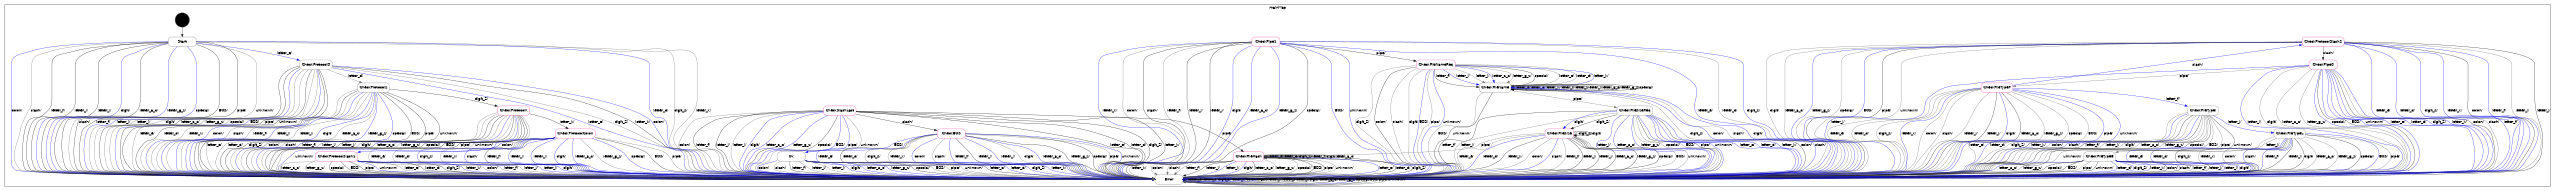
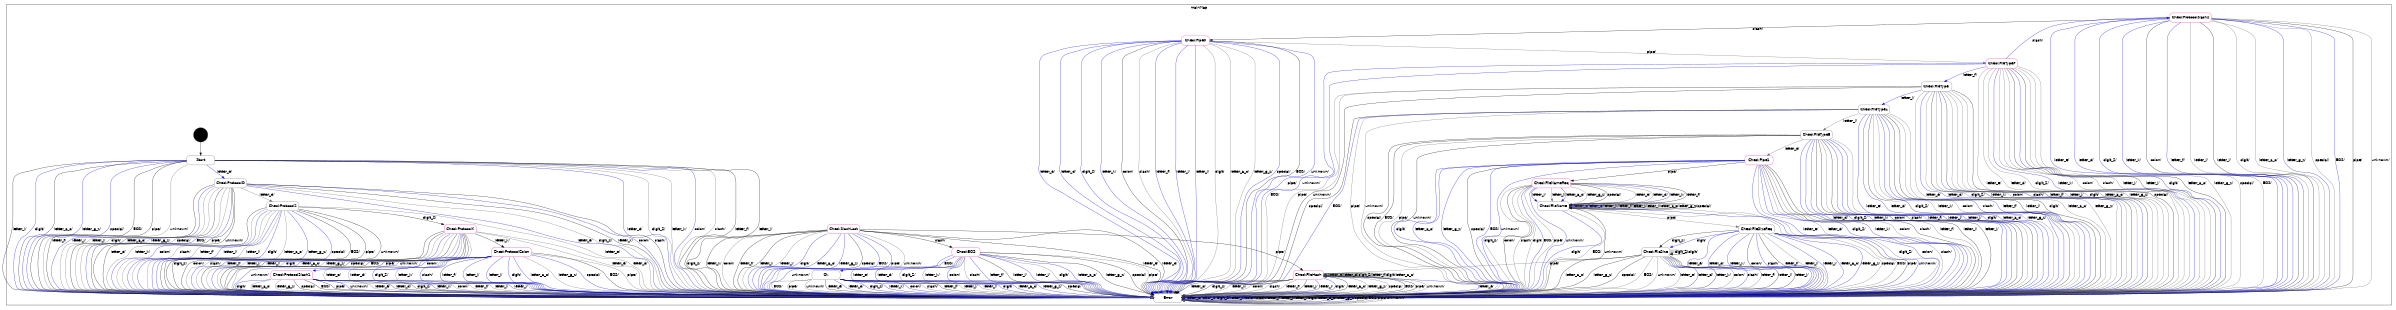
  digraph {
    fontname="DejaVu Sans"
    node [color=deeppink fontname="DejaVu Sans" shape=Mrecord]
    edge [color=gray40 fontname="DejaVu Sans"]
    n1 [color=gray40 label="{Start}" width=1.5]
    n2 [color=gray40 label="{CheckProtocolD}" width=1.5]
    n3 [color=gray40 label="{CheckProtocol2}" width=1.5]
    n4 [label="{CheckProtocolK}" width=1.5]
    n5 [label="{CheckProtocolColon}" width=1.5]
    n6 [label="{CheckProtocolSlash1}" width=1.5]
    n7 [label="{CheckProtocolSlash2}" width=1.5]
    n8 [label="{CheckPipe0}" width=1.5]
    n9 [label="{CheckFileTypeF}" width=1.5]
    n10 [color=gray40 label="{CheckFileTypeI}" width=1.5]
    n11 [color=gray40 label="{CheckFileTypeL}" width=1.5]
    n12 [color=gray40 label="{CheckFileTypeE}" width=1.5]
    n13 [label="{CheckPipe1}" width=1.5]
    n14 [label="{CheckFileNameReq}" width=1.5]
    n15 [color=gray40 label="{CheckFileName}" width=1.5]
    n16 [color=gray40 label="{CheckFileSizeReq}" width=1.5]
-   n17 [label="{CheckFileSize}" width=1.5]
+   n17 [color=gray40 label="{CheckFileSize}" width=1.5]
    n18 [label="{CheckFileHash}" width=1.5]
    n19 [label="{CheckSlashLast}" width=1.5]
    n20 [label="{CheckEOS}" width=1.5]
    n21 [color=gray40 label="{Ok}" width=1.5]
    n22 [color=gray40 label="{Error}" width=1.5]
    "%5" [color=gray40 fillcolor=black shape=circle style=filled width=0.25]
    subgraph cluster_1 {
      label=mainMap
      n1
      n2
      n3
      n4
      n5
      n6
      n7
      n8
      n9
      n10
      n11
      n12
      n13
      n14
      n15
      n16
      n17
      n18
      n19
      n20
      n21
      n22
      "%5"
    }
    n1 -> n2 [color=blue label="letter_e/\l"]
    n1 -> n22 [color=blue label="letter_d/\l"]
    n1 -> n22 [label="digit_2/\l"]
    n1 -> n22 [label="letter_k/\l"]
    n1 -> n22 [color=blue label="colon/\l"]
    n1 -> n22 [label="slash/\l"]
    n1 -> n22 [color=black label="letter_f/\l"]
    n1 -> n22 [color=black label="letter_i/\l"]
    n1 -> n22 [color=black label="letter_l/\l"]
    n1 -> n22 [color=blue label="digit/\l"]
    n1 -> n22 [color=black label="letter_a_c/\l"]
    n1 -> n22 [color=blue label="letter_g_z/\l"]
    n1 -> n22 [color=blue label="special/\l"]
    n1 -> n22 [color=black label="EOS/\l"]
    n1 -> n22 [color=black label="pipe/\l"]
    n1 -> n22 [label="unknown/\l"]
    n2 -> n3 [label="letter_d/\l"]
    n2 -> n22 [color=blue label="letter_e/\l"]
    n2 -> n22 [label="digit_2/\l"]
    n2 -> n22 [color=black label="letter_k/\l"]
    n2 -> n22 [color=blue label="colon/\l"]
    n2 -> n22 [color=black label="slash/\l"]
    n2 -> n22 [color=black label="letter_f/\l"]
    n2 -> n22 [color=blue label="letter_i/\l"]
    n2 -> n22 [label="letter_l/\l"]
    n2 -> n22 [label="digit/\l"]
    n2 -> n22 [color=black label="letter_a_c/\l"]
    n2 -> n22 [label="letter_g_z/\l"]
    n2 -> n22 [label="special/\l"]
    n2 -> n22 [color=blue label="EOS/\l"]
    n2 -> n22 [color=black label="pipe/\l"]
    n2 -> n22 [color=black label="unknown/\l"]
    n3 -> n4 [color=black label="digit_2/\l"]
    n3 -> n22 [label="letter_e/\l"]
    n3 -> n22 [color=black label="letter_d/\l"]
    n3 -> n22 [label="letter_k/\l"]
    n3 -> n22 [color=blue label="colon/\l"]
    n3 -> n22 [label="slash/\l"]
    n3 -> n22 [label="letter_f/\l"]
    n3 -> n22 [color=blue label="letter_i/\l"]
    n3 -> n22 [label="letter_l/\l"]
    n3 -> n22 [color=blue label="digit/\l"]
    n3 -> n22 [label="letter_a_c/\l"]
    n3 -> n22 [color=blue label="letter_g_z/\l"]
    n3 -> n22 [color=blue label="special/\l"]
    n3 -> n22 [color=black label="EOS/\l"]
    n3 -> n22 [color=black label="pipe/\l"]
    n3 -> n22 [color=black label="unknown/\l"]
    n4 -> n5 [color=black label="letter_k/\l"]
    n4 -> n22 [label="letter_e/\l"]
    n4 -> n22 [label="letter_d/\l"]
    n4 -> n22 [color=black label="digit_2/\l"]
    n4 -> n22 [color=black label="colon/\l"]
    n4 -> n22 [label="slash/\l"]
    n4 -> n22 [color=blue label="letter_f/\l"]
    n4 -> n22 [label="letter_i/\l"]
    n4 -> n22 [color=black label="letter_l/\l"]
    n4 -> n22 [label="digit/\l"]
    n4 -> n22 [color=blue label="letter_a_c/\l"]
    n4 -> n22 [label="letter_g_z/\l"]
    n4 -> n22 [color=black label="special/\l"]
    n4 -> n22 [color=black label="EOS/\l"]
    n4 -> n22 [color=black label="pipe/\l"]
    n4 -> n22 [label="unknown/\l"]
    n5 -> n6 [color=blue label="colon/\l"]
    n5 -> n22 [label="letter_e/\l"]
    n5 -> n22 [label="letter_d/\l"]
    n5 -> n22 [color=blue label="digit_2/\l"]
    n5 -> n22 [label="letter_k/\l"]
    n5 -> n22 [color=blue label="slash/\l"]
    n5 -> n22 [color=black label="letter_f/\l"]
    n5 -> n22 [color=blue label="letter_i/\l"]
    n5 -> n22 [color=blue label="letter_l/\l"]
    n5 -> n22 [color=blue label="digit/\l"]
    n5 -> n22 [color=blue label="letter_a_c/\l"]
    n5 -> n22 [label="letter_g_z/\l"]
    n5 -> n22 [color=blue label="special/\l"]
    n5 -> n22 [color=black label="EOS/\l"]
    n5 -> n22 [label="pipe/\l"]
    n5 -> n22 [color=blue label="unknown/\l"]
    n6 -> n22 [label="letter_e/\l"]
    n6 -> n22 [color=black label="letter_d/\l"]
    n6 -> n22 [color=black label="digit_2/\l"]
    n6 -> n22 [color=blue label="letter_k/\l"]
    n6 -> n22 [label="colon/\l"]
    n6 -> n22 [label="letter_f/\l"]
    n6 -> n22 [label="letter_i/\l"]
    n6 -> n22 [color=blue label="letter_l/\l"]
    n6 -> n22 [color=blue label="digit/\l"]
    n6 -> n22 [label="letter_a_c/\l"]
    n6 -> n22 [label="letter_g_z/\l"]
    n6 -> n22 [color=black label="special/\l"]
    n6 -> n22 [color=black label="EOS/\l"]
    n6 -> n22 [color=black label="pipe/\l"]
    n6 -> n22 [color=blue label="unknown/\l"]
    n7 -> n8 [color=black label="slash/\l"]
    n7 -> n22 [color=blue label="letter_e/\l"]
    n7 -> n22 [color=blue label="letter_d/\l"]
    n7 -> n22 [color=blue label="digit_2/\l"]
    n7 -> n22 [color=blue label="letter_k/\l"]
    n7 -> n22 [color=black label="colon/\l"]
    n7 -> n22 [color=blue label="letter_f/\l"]
    n7 -> n22 [label="letter_i/\l"]
    n7 -> n22 [color=black label="letter_l/\l"]
    n7 -> n22 [label="digit/\l"]
    n7 -> n22 [label="letter_a_c/\l"]
    n7 -> n22 [color=blue label="letter_g_z/\l"]
    n7 -> n22 [label="special/\l"]
    n7 -> n22 [color=blue label="EOS/\l"]
    n7 -> n22 [color=black label="pipe/\l"]
    n7 -> n22 [label="unknown/\l"]
    n8 -> n9 [label="pipe/\l"]
    n8 -> n22 [color=blue label="letter_e/\l"]
    n8 -> n22 [color=blue label="letter_d/\l"]
    n8 -> n22 [color=blue label="digit_2/\l"]
    n8 -> n22 [color=blue label="letter_k/\l"]
    n8 -> n22 [color=black label="colon/\l"]
    n8 -> n22 [label="slash/\l"]
    n8 -> n22 [color=blue label="letter_f/\l"]
    n8 -> n22 [color=blue label="letter_i/\l"]
    n8 -> n22 [color=blue label="letter_l/\l"]
    n8 -> n22 [label="digit/\l"]
    n8 -> n22 [label="letter_a_c/\l"]
    n8 -> n22 [label="letter_g_z/\l"]
    n8 -> n22 [color=blue label="special/\l"]
    n8 -> n22 [color=black label="EOS/\l"]
    n8 -> n22 [color=blue label="unknown/\l"]
    n9 -> n7 [color=blue label="slash/\l"]
    n9 -> n10 [color=blue label="letter_f/\l"]
    n9 -> n22 [label="letter_e/\l"]
    n9 -> n22 [label="letter_d/\l"]
    n9 -> n22 [label="digit_2/\l"]
    n9 -> n22 [color=blue label="letter_k/\l"]
    n9 -> n22 [label="colon/\l"]
    n9 -> n22 [label="slash/\l"]
    n9 -> n22 [label="letter_i/\l"]
    n9 -> n22 [color=black label="letter_l/\l"]
    n9 -> n22 [color=blue label="digit/\l"]
    n9 -> n22 [color=black label="letter_a_c/\l"]
    n9 -> n22 [label="letter_g_z/\l"]
    n9 -> n22 [label="special/\l"]
    n9 -> n22 [label="EOS/\l"]
    n9 -> n22 [color=blue label="pipe/\l"]
    n9 -> n22 [color=blue label="unknown/\l"]
    n10 -> n11 [color=blue label="letter_i/\l"]
    n10 -> n22 [label="letter_e/\l"]
    n10 -> n22 [color=blue label="letter_d/\l"]
    n10 -> n22 [label="digit_2/\l"]
    n10 -> n22 [color=black label="letter_k/\l"]
    n10 -> n22 [label="colon/\l"]
    n10 -> n22 [color=blue label="slash/\l"]
    n10 -> n22 [color=black label="letter_f/\l"]
    n10 -> n22 [label="letter_l/\l"]
    n10 -> n22 [label="digit/\l"]
    n10 -> n22 [label="letter_a_c/\l"]
    n10 -> n22 [label="letter_g_z/\l"]
    n10 -> n22 [color=black label="special/\l"]
    n10 -> n22 [label="EOS/\l"]
    n10 -> n22 [label="pipe/\l"]
    n10 -> n22 [color=black label="unknown/\l"]
    n11 -> n12 [label="letter_l/\l"]
    n11 -> n22 [color=blue label="letter_e/\l"]
    n11 -> n22 [color=blue label="letter_d/\l"]
    n11 -> n22 [color=black label="digit_2/\l"]
    n11 -> n22 [label="letter_k/\l"]
    n11 -> n22 [label="colon/\l"]
    n11 -> n22 [color=blue label="slash/\l"]
    n11 -> n22 [color=blue label="letter_f/\l"]
    n11 -> n22 [color=black label="letter_i/\l"]
    n11 -> n22 [color=black label="digit/\l"]
    n11 -> n22 [label="letter_a_c/\l"]
    n11 -> n22 [label="letter_g_z/\l"]
    n11 -> n22 [color=black label="special/\l"]
    n11 -> n22 [color=blue label="EOS/\l"]
    n11 -> n22 [label="pipe/\l"]
    n11 -> n22 [label="unknown/\l"]
+   n12 -> n13 [label="letter_e/\l"]
    n12 -> n22 [color=blue label="letter_d/\l"]
    n12 -> n22 [color=blue label="digit_2/\l"]
    n12 -> n22 [color=blue label="letter_k/\l"]
    n12 -> n22 [color=black label="colon/\l"]
    n12 -> n22 [color=black label="slash/\l"]
    n12 -> n22 [label="letter_f/\l"]
    n12 -> n22 [color=black label="letter_i/\l"]
    n12 -> n22 [color=blue label="letter_l/\l"]
    n12 -> n22 [color=blue label="digit/\l"]
    n12 -> n22 [color=blue label="letter_a_c/\l"]
    n12 -> n22 [label="letter_g_z/\l"]
    n12 -> n22 [color=black label="special/\l"]
    n12 -> n22 [color=black label="EOS/\l"]
    n12 -> n22 [label="pipe/\l"]
    n12 -> n22 [color=black label="unknown/\l"]
    n13 -> n14 [color=black label="pipe/\l"]
    n13 -> n22 [color=blue label="letter_e/\l"]
    n13 -> n22 [label="letter_d/\l"]
    n13 -> n22 [color=blue label="digit_2/\l"]
    n13 -> n22 [color=blue label="letter_k/\l"]
    n13 -> n22 [label="colon/\l"]
    n13 -> n22 [color=black label="slash/\l"]
    n13 -> n22 [label="letter_f/\l"]
    n13 -> n22 [color=black label="letter_i/\l"]
    n13 -> n22 [color=black label="letter_l/\l"]
    n13 -> n22 [color=blue label="digit/\l"]
    n13 -> n22 [color=blue label="letter_a_c/\l"]
    n13 -> n22 [color=blue label="letter_g_z/\l"]
    n13 -> n22 [color=black label="special/\l"]
    n13 -> n22 [color=blue label="EOS/\l"]
    n13 -> n22 [color=blue label="unknown/\l"]
    n14 -> n15 [label="letter_e/\l"]
    n14 -> n15 [label="letter_d/\l"]
    n14 -> n15 [color=blue label="letter_k/\l"]
    n14 -> n15 [color=black label="letter_f/\l"]
    n14 -> n15 [color=blue label="letter_i/\l"]
    n14 -> n15 [label="letter_l/\l"]
    n14 -> n15 [color=blue label="letter_a_c/\l"]
    n14 -> n15 [label="letter_g_z/\l"]
    n14 -> n15 [color=black label="special/\l"]
    n14 -> n22 [label="digit_2/\l"]
    n14 -> n22 [color=black label="colon/\l"]
    n14 -> n22 [label="slash/\l"]
    n14 -> n22 [label="digit/\l"]
    n14 -> n22 [color=blue label="EOS/\l"]
    n14 -> n22 [label="pipe/\l"]
    n14 -> n22 [color=blue label="unknown/\l"]
    n15 -> n15 [color=blue label="letter_e/\l"]
    n15 -> n15 [label="letter_d/\l"]
    n15 -> n15 [color=blue label="letter_k/\l"]
    n15 -> n15 [label="letter_f/\l"]
    n15 -> n15 [label="letter_i/\l"]
    n15 -> n15 [color=black label="letter_l/\l"]
    n15 -> n15 [label="letter_a_c/\l"]
    n15 -> n15 [color=black label="letter_g_z/\l"]
    n15 -> n15 [color=black label="special/\l"]
    n15 -> n16 [label="pipe/\l"]
    n15 -> n22 [label="digit_2/\l"]
    n15 -> n22 [color=blue label="colon/\l"]
    n15 -> n22 [label="slash/\l"]
    n15 -> n22 [color=blue label="digit/\l"]
    n15 -> n22 [label="EOS/\l"]
    n15 -> n22 [color=black label="unknown/\l"]
    n16 -> n17 [color=black label="digit_2/\l"]
    n16 -> n17 [color=blue label="digit/\l"]
    n16 -> n22 [color=blue label="letter_e/\l"]
    n16 -> n22 [color=blue label="letter_d/\l"]
    n16 -> n22 [color=blue label="letter_k/\l"]
    n16 -> n22 [color=black label="colon/\l"]
    n16 -> n22 [color=blue label="slash/\l"]
    n16 -> n22 [color=black label="letter_f/\l"]
    n16 -> n22 [label="letter_i/\l"]
    n16 -> n22 [color=blue label="letter_l/\l"]
    n16 -> n22 [color=blue label="letter_a_c/\l"]
    n16 -> n22 [color=blue label="letter_g_z/\l"]
    n16 -> n22 [label="special/\l"]
    n16 -> n22 [label="EOS/\l"]
    n16 -> n22 [color=black label="pipe/\l"]
    n16 -> n22 [color=blue label="unknown/\l"]
    n17 -> n17 [label="digit_2/\l"]
    n17 -> n17 [color=black label="digit/\l"]
    n17 -> n18 [label="pipe/\l"]
    n17 -> n22 [label="letter_e/\l"]
    n17 -> n22 [color=blue label="letter_d/\l"]
    n17 -> n22 [color=black label="letter_k/\l"]
    n17 -> n22 [label="colon/\l"]
    n17 -> n22 [color=blue label="slash/\l"]
    n17 -> n22 [label="letter_f/\l"]
    n17 -> n22 [color=black label="letter_i/\l"]
    n17 -> n22 [color=black label="letter_l/\l"]
    n17 -> n22 [color=black label="letter_a_c/\l"]
    n17 -> n22 [color=black label="letter_g_z/\l"]
    n17 -> n22 [color=black label="special/\l"]
    n17 -> n22 [label="EOS/\l"]
    n17 -> n22 [label="unknown/\l"]
    n18 -> n18 [color=black label="letter_e/\l"]
    n18 -> n18 [label="letter_d/\l"]
    n18 -> n18 [color=black label="digit_2/\l"]
    n18 -> n18 [color=black label="letter_f/\l"]
    n18 -> n18 [label="digit/\l"]
    n18 -> n18 [label="letter_a_c/\l"]
    n18 -> n22 [color=blue label="letter_e/\l"]
    n18 -> n22 [color=black label="letter_d/\l"]
    n18 -> n22 [color=black label="digit_2/\l"]
    n18 -> n22 [label="letter_k/\l"]
    n18 -> n22 [label="colon/\l"]
    n18 -> n22 [label="slash/\l"]
    n18 -> n22 [label="letter_f/\l"]
    n18 -> n22 [color=black label="letter_i/\l"]
    n18 -> n22 [color=blue label="letter_l/\l"]
    n18 -> n22 [color=blue label="digit/\l"]
    n18 -> n22 [color=black label="letter_a_c/\l"]
    n18 -> n22 [label="letter_g_z/\l"]
    n18 -> n22 [label="special/\l"]
    n18 -> n22 [color=black label="EOS/\l"]
    n18 -> n22 [color=black label="pipe/\l"]
    n18 -> n22 [label="unknown/\l"]
    n19 -> n18 [color=black label="pipe/\l"]
    n19 -> n20 [color=black label="slash/\l"]
    n19 -> n22 [color=black label="letter_e/\l"]
    n19 -> n22 [color=black label="letter_d/\l"]
    n19 -> n22 [color=black label="digit_2/\l"]
    n19 -> n22 [color=black label="letter_k/\l"]
    n19 -> n22 [label="colon/\l"]
    n19 -> n22 [color=black label="letter_f/\l"]
    n19 -> n22 [color=black label="letter_i/\l"]
    n19 -> n22 [label="letter_l/\l"]
    n19 -> n22 [color=blue label="digit/\l"]
    n19 -> n22 [color=blue label="letter_a_c/\l"]
    n19 -> n22 [color=blue label="letter_g_z/\l"]
    n19 -> n22 [color=black label="special/\l"]
    n19 -> n22 [color=blue label="EOS/\l"]
    n19 -> n22 [color=blue label="pipe/\l"]
    n19 -> n22 [label="unknown/\l"]
    n20 -> n21 [color=blue label="EOS/\l"]
    n20 -> n22 [color=blue label="letter_e/\l"]
    n20 -> n22 [color=black label="letter_d/\l"]
    n20 -> n22 [label="digit_2/\l"]
    n20 -> n22 [label="letter_k/\l"]
    n20 -> n22 [color=blue label="colon/\l"]
    n20 -> n22 [label="slash/\l"]
    n20 -> n22 [color=blue label="letter_f/\l"]
    n20 -> n22 [color=black label="letter_i/\l"]
    n20 -> n22 [color=blue label="letter_l/\l"]
    n20 -> n22 [label="digit/\l"]
    n20 -> n22 [color=blue label="letter_a_c/\l"]
    n20 -> n22 [color=black label="letter_g_z/\l"]
    n20 -> n22 [color=black label="special/\l"]
    n20 -> n22 [label="pipe/\l"]
    n20 -> n22 [color=blue label="unknown/\l"]
    n21 -> n22 [color=black label="letter_e/\l"]
    n21 -> n22 [color=blue label="letter_d/\l"]
    n21 -> n22 [color=blue label="digit_2/\l"]
    n21 -> n22 [color=blue label="letter_k/\l"]
    n21 -> n22 [color=blue label="colon/\l"]
    n21 -> n22 [label="slash/\l"]
    n21 -> n22 [color=black label="letter_f/\l"]
    n21 -> n22 [label="letter_i/\l"]
    n21 -> n22 [label="letter_l/\l"]
    n21 -> n22 [color=blue label="digit/\l"]
    n21 -> n22 [color=blue label="letter_a_c/\l"]
    n21 -> n22 [color=blue label="letter_g_z/\l"]
    n21 -> n22 [color=black label="special/\l"]
    n21 -> n22 [label="EOS/\l"]
    n21 -> n22 [label="pipe/\l"]
    n21 -> n22 [label="unknown/\l"]
    n22 -> n22 [color=blue label="letter_e/\l"]
    n22 -> n22 [color=black label="letter_d/\l"]
    n22 -> n22 [label="digit_2/\l"]
    n22 -> n22 [color=blue label="letter_k/\l"]
    n22 -> n22 [color=blue label="colon/\l"]
    n22 -> n22 [color=blue label="slash/\l"]
    n22 -> n22 [color=black label="letter_f/\l"]
    n22 -> n22 [label="letter_i/\l"]
    n22 -> n22 [color=black label="letter_l/\l"]
    n22 -> n22 [label="digit/\l"]
    n22 -> n22 [label="letter_a_c/\l"]
    n22 -> n22 [color=black label="letter_g_z/\l"]
    n22 -> n22 [color=blue label="special/\l"]
    n22 -> n22 [color=black label="EOS/\l"]
    n22 -> n22 [label="pipe/\l"]
    n22 -> n22 [label="unknown/\l"]
    "%5" -> n1 [color=black]
  }
